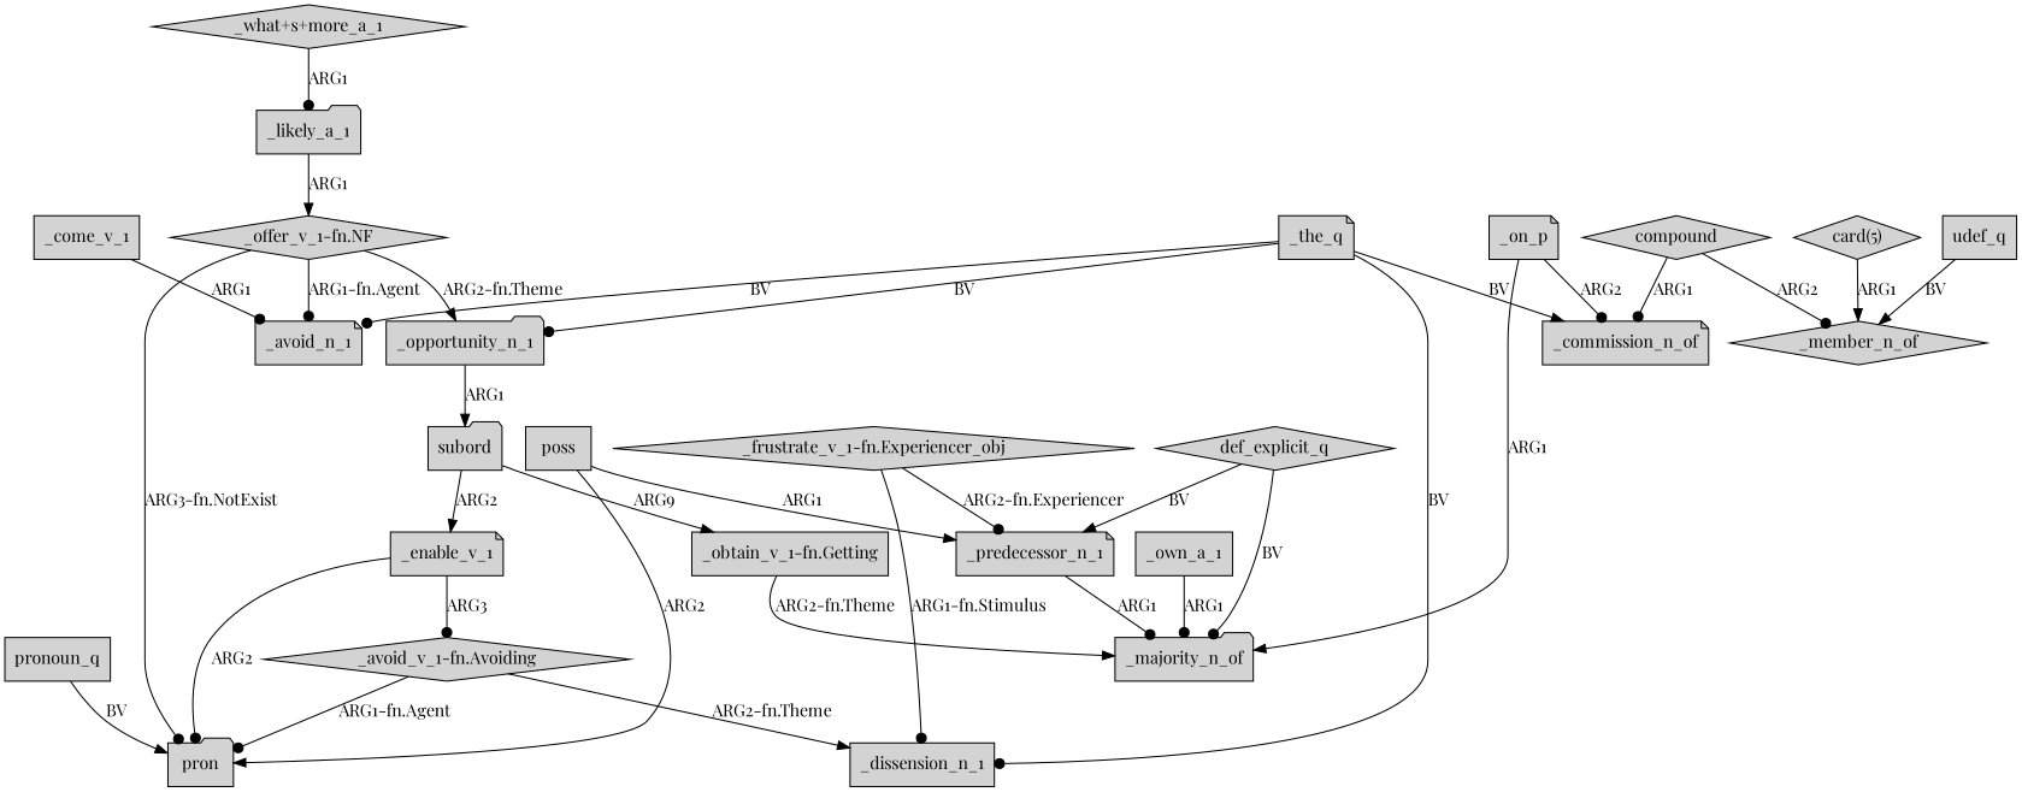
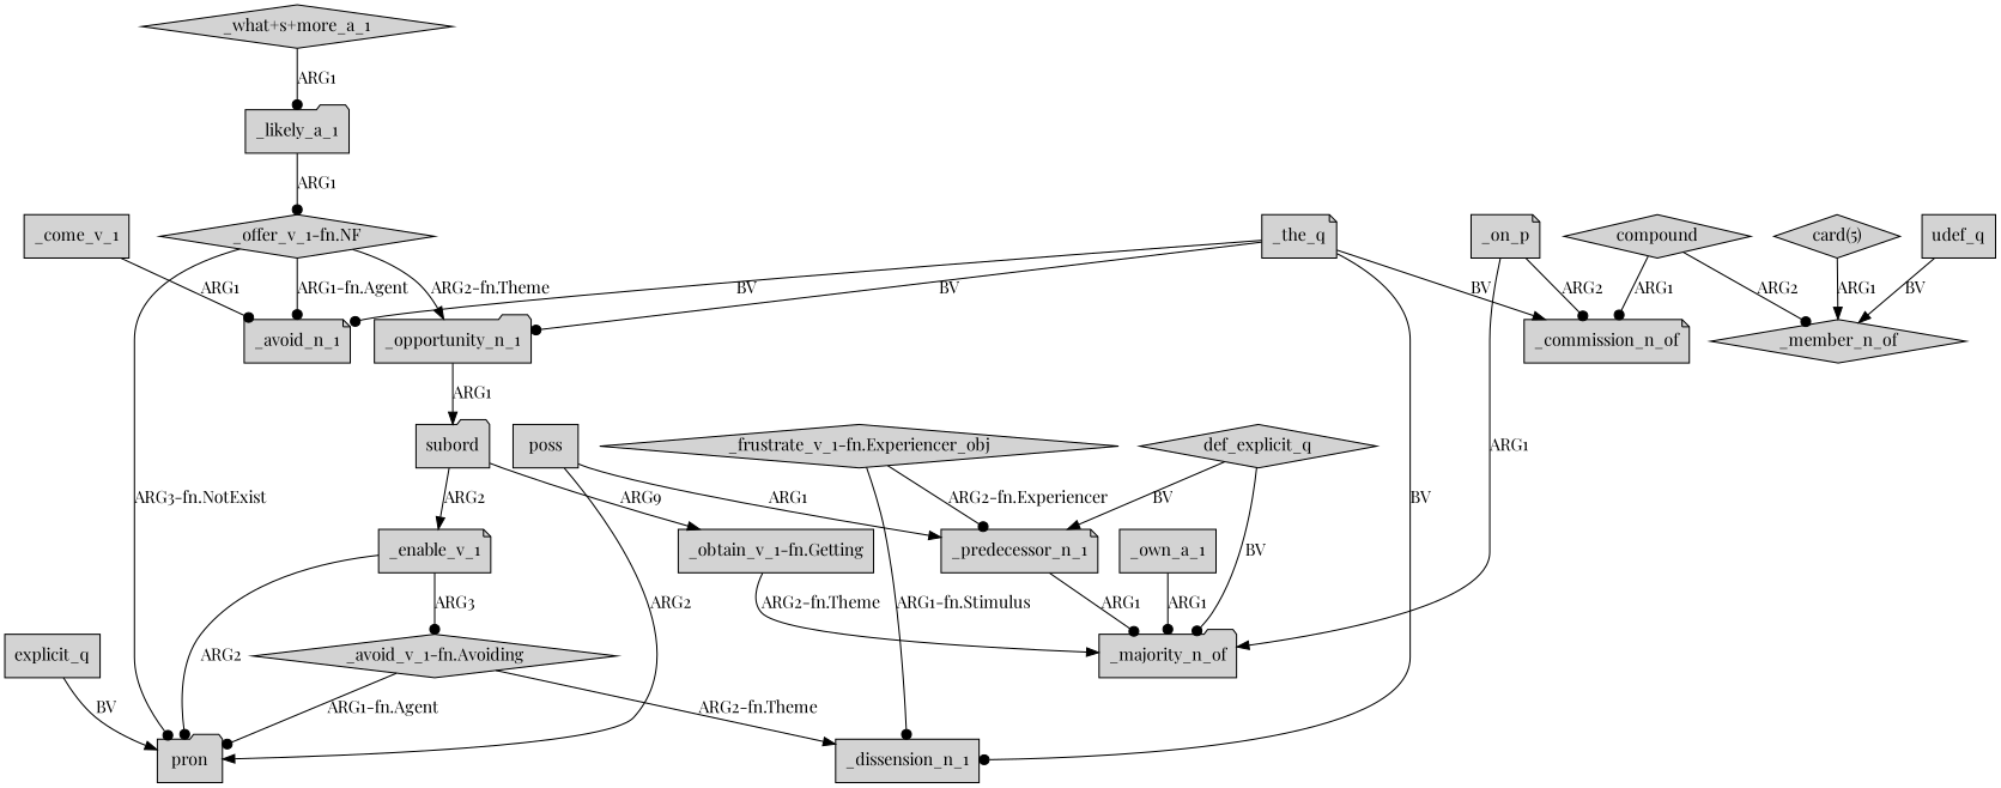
  digraph {
    fontname="Playfair Display"
    node [fontname="Playfair Display" shape=diamond style=filled]
    edge [arrowhead=dot fontname="Playfair Display"]
    pron [shape=folder]
    "_avoid_v_1-fn.Avoiding"
    _dissension_n_1 [shape=box]
    "_offer_v_1-fn.NF"
    n5 [label=_avoid_n_1 shape=note]
    _opportunity_n_1 [shape=folder]
    subord [shape=folder]
    poss [shape=box]
    _predecessor_n_1 [shape=note]
    _majority_n_of [shape=folder]
    "_obtain_v_1-fn.Getting" [shape=box]
    _enable_v_1 [shape=note]
    _likely_a_1 [shape=folder]
    "_what+s+more_a_1"
    def_explicit_q
    _own_a_1 [shape=box]
    compound
    _member_n_of
    _commission_n_of [shape=note]
    "_frustrate_v_1-fn.Experiencer_obj"
    _on_p [shape=note]
-   pronoun_q [shape=box]
+   pronoun_q [shape=box label=explicit_q]
    _the_q [shape=note]
    "card(5)"
    udef_q [shape=box]
    _come_v_1 [shape=box]
    "_avoid_v_1-fn.Avoiding" -> pron [label="ARG1-fn.Agent"]
    "_avoid_v_1-fn.Avoiding" -> _dissension_n_1 [arrowhead=normal label="ARG2-fn.Theme"]
    "_offer_v_1-fn.NF" -> pron [label="ARG3-fn.NotExist"]
    "_offer_v_1-fn.NF" -> n5 [label="ARG1-fn.Agent"]
    "_offer_v_1-fn.NF" -> _opportunity_n_1 [arrowhead=normal label="ARG2-fn.Theme"]
    _opportunity_n_1 -> subord [arrowhead=normal label=ARG1]
    subord -> "_obtain_v_1-fn.Getting" [arrowhead=normal label=ARG9]
    subord -> _enable_v_1 [arrowhead=normal label=ARG2]
    poss -> pron [arrowhead=normal label=ARG2]
    poss -> _predecessor_n_1 [arrowhead=normal label=ARG1]
    _predecessor_n_1 -> _majority_n_of [label=ARG1]
    "_obtain_v_1-fn.Getting" -> _majority_n_of [arrowhead=normal label="ARG2-fn.Theme"]
    _enable_v_1 -> pron [label=ARG2]
    _enable_v_1 -> "_avoid_v_1-fn.Avoiding" [label=ARG3]
-   _likely_a_1 -> "_offer_v_1-fn.NF" [arrowhead=normal label=ARG1]
+   _likely_a_1 -> "_offer_v_1-fn.NF" [label=ARG1]
    "_what+s+more_a_1" -> _likely_a_1 [label=ARG1]
    def_explicit_q -> _predecessor_n_1 [arrowhead=normal label=BV]
    def_explicit_q -> _majority_n_of [label=BV]
    _own_a_1 -> _majority_n_of [label=ARG1]
    compound -> _member_n_of [label=ARG2]
    compound -> _commission_n_of [label=ARG1]
    "_frustrate_v_1-fn.Experiencer_obj" -> _dissension_n_1 [label="ARG1-fn.Stimulus"]
    "_frustrate_v_1-fn.Experiencer_obj" -> _predecessor_n_1 [label="ARG2-fn.Experiencer"]
    _on_p -> _majority_n_of [arrowhead=normal label=ARG1]
    _on_p -> _commission_n_of [label=ARG2]
    pronoun_q -> pron [arrowhead=normal label=BV]
    _the_q -> _dissension_n_1 [label=BV]
    _the_q -> n5 [label=BV]
    _the_q -> _opportunity_n_1 [label=BV]
    _the_q -> _commission_n_of [arrowhead=normal label=BV]
    "card(5)" -> _member_n_of [arrowhead=normal label=ARG1]
    udef_q -> _member_n_of [arrowhead=normal label=BV]
    _come_v_1 -> n5 [label=ARG1]
  }
